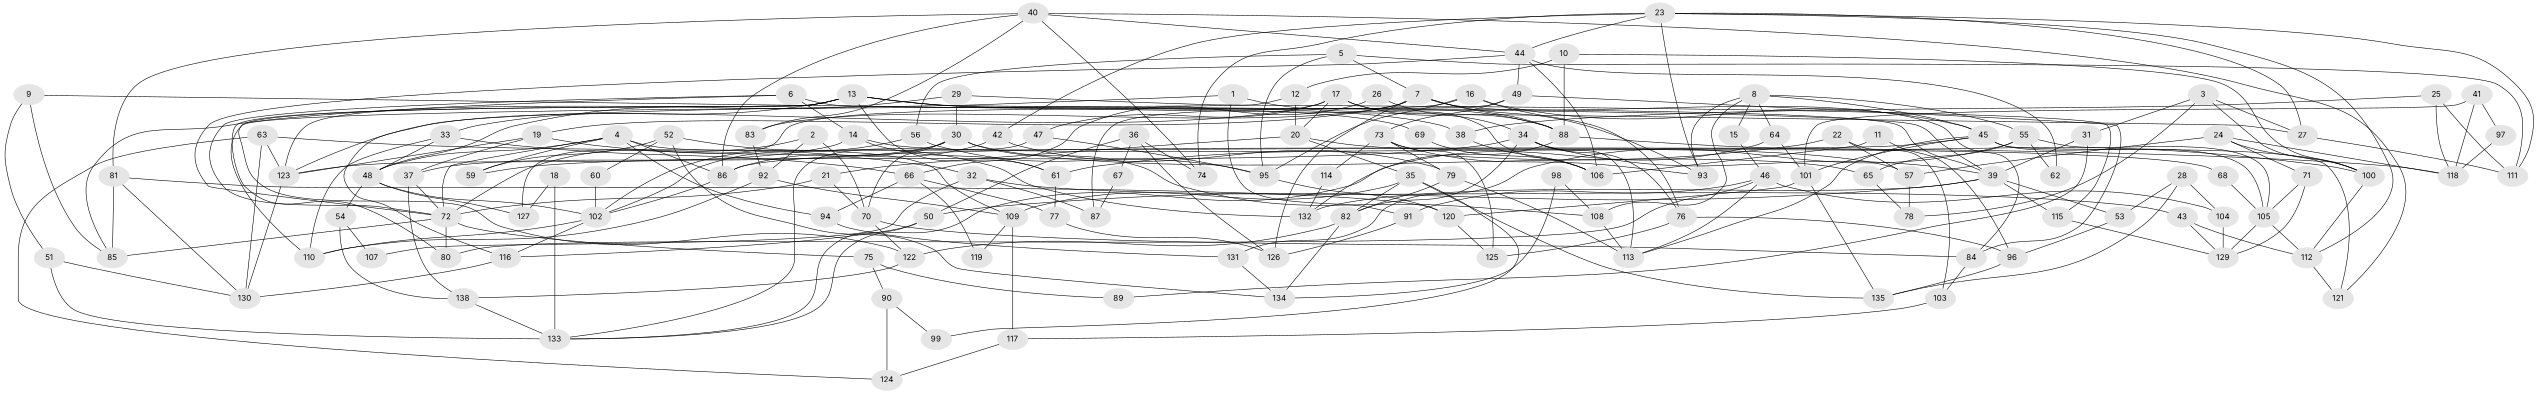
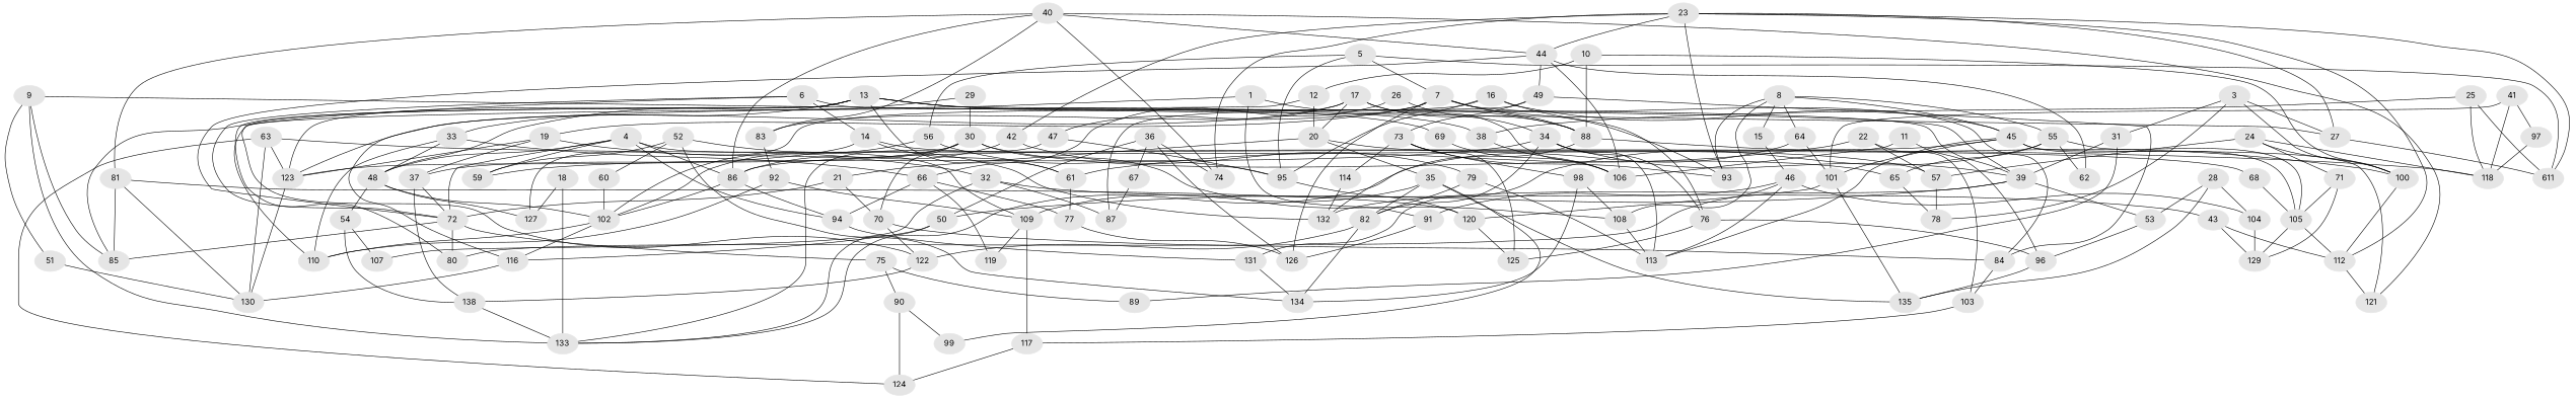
  graph {
    fontname=Inter
    node [color=gray90 fontname=Inter style=filled]
    edge [fontname=Inter]
    1
    88
    91
    116
    100
    132
    126
    130
-   2
    70
    72
    92
    84
    122
    85
    80
    75
    109
    110
    3
    27
    31
    78
-   111
+   111 [label=611]
    39
    89
    112
    4
    48
    59
    86
    94
    127
    102
    54
    131
    119
    117
    5
    7
    56
    95
    19
    83
    93
    120
    6
    14
    61
    123
    68
    53
-   115
    50
    32
    37
    103
    8
    15
    45
    55
    64
    108
    46
    113
    121
    101
    105
    65
    62
    133
    9
    51
    10
    12
    20
    11
    96
    106
    135
    21
    35
    57
    13
    33
    38
    69
    66
    77
    n90 [label=138]
    104
    16
    76
    125
    17
    47
    18
    43
    87
    107
    82
    99
    22
    23
    42
    44
    74
    79
    49
    24
    71
    118
    129
    25
    26
    34
    28
    29
    30
    134
    36
    67
    40
    81
    41
    97
    73
    98
    114
    52
    60
    63
    124
    90
    1 -- 88
    1 -- 91
    1 -- 116
    88 -- 100
    88 -- 132
    91 -- 126
    116 -- 130
    100 -- 112
-   2 -- 70
-   2 -- 72
-   2 -- 92
    70 -- 84
    70 -- 122
    72 -- 85
    72 -- 80
    72 -- 75
    92 -- 109
    92 -- 110
    84 -- 103
    122 -- n90
    75 -- 89
    75 -- 90
    109 -- 119
    109 -- 117
    3 -- 100
    3 -- 27
    3 -- 31
    3 -- 78
    27 -- 111
    31 -- 39
    31 -- 89
    39 -- 132
    39 -- 53
-   39 -- 115
    39 -- 50
    112 -- 121
    4 -- 72
    4 -- 109
    4 -- 48
    4 -- 59
    4 -- 86
    4 -- 94
    48 -- 127
    48 -- 102
    48 -- 54
+   86 -- 94
    86 -- 102
    94 -- 131
    102 -- 116
    102 -- 110
    54 -- n90
    54 -- 107
    131 -- 134
    117 -- 124
    5 -- 111
    5 -- 7
    5 -- 56
    5 -- 95
    7 -- 88
    7 -- 126
    7 -- 84
    7 -- 19
    7 -- 83
    7 -- 93
    56 -- 102
    56 -- 95
    95 -- 120
    19 -- 123
    19 -- 32
    19 -- 37
    83 -- 92
    120 -- 125
    6 -- 72
    6 -- 85
    6 -- 39
    6 -- 14
    14 -- 61
    14 -- 123
    14 -- 68
    61 -- 77
    123 -- 130
    68 -- 105
    53 -- 96
-   115 -- 129
    50 -- 116
    50 -- 133
    32 -- 43
    32 -- 87
    32 -- 107
    37 -- 72
    37 -- n90
    103 -- 117
    8 -- 93
    8 -- 15
    8 -- 45
    8 -- 55
    8 -- 64
    8 -- 108
    15 -- 46
    45 -- 86
    45 -- 113
    45 -- 121
    45 -- 101
    45 -- 105
    55 -- 131
    55 -- 105
    55 -- 65
    55 -- 62
    64 -- 101
    64 -- 133
    108 -- 113
    46 -- 91
    46 -- 80
    46 -- 113
    46 -- 104
    101 -- 120
    101 -- 135
    105 -- 112
    105 -- 129
    65 -- 78
    9 -- 85
    9 -- 27
-   51 -- 133
+   9 -- 133
    9 -- 51
    51 -- 130
    10 -- 88
    10 -- 100
    10 -- 12
    12 -- 110
    12 -- 20
    20 -- 21
    20 -- 35
    20 -- 57
    11 -- 96
    11 -- 106
    96 -- 135
    21 -- 70
    21 -- 72
    35 -- 109
    35 -- 135
    35 -- 82
    35 -- 99
    57 -- 78
    13 -- 122
    13 -- 80
    13 -- 39
    13 -- 61
    13 -- 123
    13 -- 33
    13 -- 38
    13 -- 69
    33 -- 110
    33 -- 48
    33 -- 66
    38 -- 106
    69 -- 106
    66 -- 94
    66 -- 119
    66 -- 77
    77 -- 126
    n90 -- 133
    104 -- 129
    16 -- 127
    16 -- 95
    16 -- 45
    16 -- 76
    76 -- 96
    76 -- 125
    17 -- 88
    17 -- 123
    17 -- 20
    17 -- 106
    17 -- 47
    47 -- 95
    47 -- 133
    18 -- 127
    18 -- 133
    43 -- 112
    43 -- 129
    82 -- 122
    82 -- 134
    22 -- 61
    22 -- 103
    22 -- 57
    23 -- 27
    23 -- 111
    23 -- 112
    23 -- 93
    23 -- 42
    23 -- 44
    23 -- 74
    42 -- 86
    42 -- 79
    44 -- 72
    44 -- 62
    44 -- 106
    44 -- 49
    79 -- 113
    79 -- 82
    49 -- 84
    49 -- 87
    49 -- 73
    24 -- 100
    24 -- 57
    24 -- 71
    24 -- 118
    71 -- 105
    71 -- 129
    25 -- 111
    25 -- 38
    25 -- 118
    26 -- 66
    26 -- 34
    34 -- 39
    34 -- 59
    34 -- 113
    34 -- 76
    34 -- 82
    28 -- 53
    28 -- 135
    28 -- 104
    29 -- 48
-   29 -- 115
    29 -- 30
    30 -- 70
    30 -- 102
    30 -- 37
    30 -- 108
    30 -- 65
    36 -- 126
    36 -- 50
    36 -- 74
    36 -- 67
    67 -- 87
    40 -- 86
    40 -- 83
    40 -- 121
    40 -- 44
    40 -- 74
    40 -- 81
    81 -- 130
    81 -- 85
    81 -- 120
    41 -- 101
    41 -- 118
    41 -- 97
    97 -- 118
    73 -- 93
    73 -- 125
-   73 -- 79
+   73 -- 98
    73 -- 114
    98 -- 108
    98 -- 134
    114 -- 132
    52 -- 132
    52 -- 59
    52 -- 134
    52 -- 60
    60 -- 102
    63 -- 130
    63 -- 123
    63 -- 118
    63 -- 124
    90 -- 99
    90 -- 124
  }
